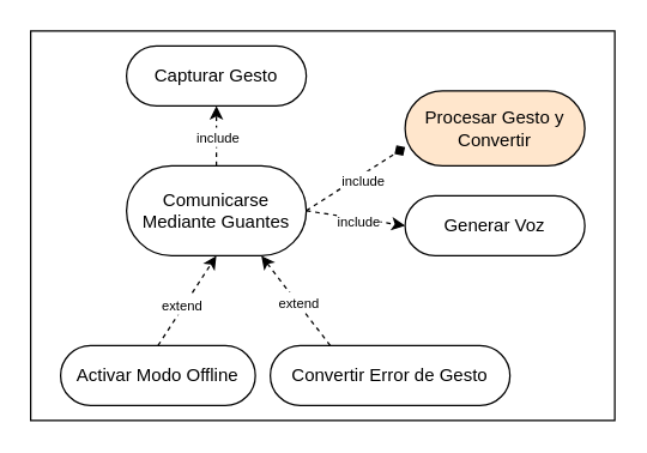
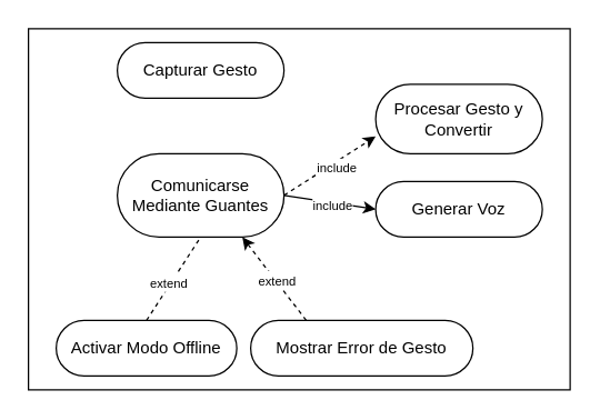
  <mxCell id="0" />
  <mxCell id="1" parent="0" />
  <mxCell id="2" value="" style="rounded=0;whiteSpace=wrap;html=1;" vertex="1" parent="1"><mxGeometry x="20" y="20" width="390" height="260" as="geometry" /></mxCell>
- <mxCell id="3" style="rounded=0;orthogonalLoop=1;jettySize=auto;html=1;exitX=0.5;exitY=0;exitDx=0;exitDy=0;entryX=0.5;entryY=1;entryDx=0;entryDy=0;dashed=1;" edge="1" parent="1" source="9" target="10"><mxGeometry relative="1" as="geometry"><mxPoint x="110" y="145" as="sourcePoint" /><mxPoint x="110" y="90" as="targetPoint" /></mxGeometry></mxCell>
- <mxCell id="4" value="&lt;font style=&quot;font-size: 9px;&quot;&gt;include&lt;/font&gt;" style="edgeLabel;html=1;align=center;verticalAlign=middle;resizable=0;points=[];" vertex="1" connectable="0" parent="3"><mxGeometry x="-0.318" y="-3" relative="1" as="geometry"><mxPoint x="-3" y="-6" as="offset" /></mxGeometry></mxCell>
- <mxCell id="5" style="rounded=0;orthogonalLoop=1;jettySize=auto;html=1;exitX=1;exitY=0.5;exitDx=0;exitDy=0;dashed=1;entryX=0;entryY=0.75;entryDx=0;entryDy=0;endArrow=diamond;" edge="1" parent="1" source="9" target="11"><mxGeometry relative="1" as="geometry" /></mxCell>
+ <mxCell id="5" style="rounded=0;orthogonalLoop=1;jettySize=auto;html=1;exitX=1;exitY=0.5;exitDx=0;exitDy=0;dashed=1;entryX=0;entryY=0.75;entryDx=0;entryDy=0;" edge="1" parent="1" source="9" target="11"><mxGeometry relative="1" as="geometry" /></mxCell>
  <mxCell id="6" value="&lt;font style=&quot;font-size: 9px;&quot;&gt;include&lt;/font&gt;" style="edgeLabel;html=1;align=center;verticalAlign=middle;resizable=0;points=[];" vertex="1" connectable="0" parent="5"><mxGeometry x="-0.029" relative="1" as="geometry"><mxPoint x="6" as="offset" /></mxGeometry></mxCell>
- <mxCell id="7" style="rounded=0;orthogonalLoop=1;jettySize=auto;html=1;exitX=1;exitY=0.5;exitDx=0;exitDy=0;entryX=0;entryY=0.5;entryDx=0;entryDy=0;dashed=1;" edge="1" parent="1" source="9" target="12"><mxGeometry relative="1" as="geometry" /></mxCell>
+ <mxCell id="7" style="rounded=0;orthogonalLoop=1;jettySize=auto;html=1;exitX=1;exitY=0.5;exitDx=0;exitDy=0;entryX=0;entryY=0.5;entryDx=0;entryDy=0;dashed=0;" edge="1" parent="1" source="9" target="12"><mxGeometry relative="1" as="geometry" /></mxCell>
  <mxCell id="8" value="&lt;font style=&quot;font-size: 9px;&quot;&gt;include&lt;/font&gt;" style="edgeLabel;html=1;align=center;verticalAlign=middle;resizable=0;points=[];" vertex="1" connectable="0" parent="7"><mxGeometry x="0.034" y="1" relative="1" as="geometry"><mxPoint y="2" as="offset" /></mxGeometry></mxCell>
  <mxCell id="9" value="Comunicarse Mediante Guantes" style="rounded=1;whiteSpace=wrap;html=1;arcSize=50;" vertex="1" parent="1"><mxGeometry x="84" y="110" width="120" height="60" as="geometry" /></mxCell>
  <mxCell id="10" value="Capturar Gesto" style="rounded=1;whiteSpace=wrap;html=1;arcSize=50;" vertex="1" parent="1"><mxGeometry x="84" y="30" width="120" height="40" as="geometry" /></mxCell>
- <mxCell id="11" value="Procesar Gesto y Convertir" style="rounded=1;whiteSpace=wrap;html=1;arcSize=50;fillColor=#ffe6cc;" vertex="1" parent="1"><mxGeometry x="270" y="60" width="120" height="50" as="geometry" /></mxCell>
+ <mxCell id="11" value="Procesar Gesto y Convertir" style="rounded=1;whiteSpace=wrap;html=1;arcSize=50;" vertex="1" parent="1"><mxGeometry x="270" y="60" width="120" height="50" as="geometry" /></mxCell>
  <mxCell id="12" value="Generar Voz" style="rounded=1;whiteSpace=wrap;html=1;arcSize=50;" vertex="1" parent="1"><mxGeometry x="270" y="130" width="120" height="40" as="geometry" /></mxCell>
  <mxCell id="13" style="rounded=0;orthogonalLoop=1;jettySize=auto;html=1;exitX=0.25;exitY=0;exitDx=0;exitDy=0;dashed=1;entryX=0.75;entryY=1;entryDx=0;entryDy=0;" edge="1" parent="1" source="15" target="9"><mxGeometry relative="1" as="geometry"><mxPoint x="140" y="170" as="targetPoint" /></mxGeometry></mxCell>
  <mxCell id="14" value="&lt;font style=&quot;font-size: 9px;&quot;&gt;extend&lt;/font&gt;" style="edgeLabel;html=1;align=center;verticalAlign=middle;resizable=0;points=[];" vertex="1" connectable="0" parent="13"><mxGeometry x="-0.015" y="-1" relative="1" as="geometry"><mxPoint as="offset" /></mxGeometry></mxCell>
- <mxCell id="15" value="Convertir Error de Gesto" style="rounded=1;whiteSpace=wrap;html=1;arcSize=50;" vertex="1" parent="1"><mxGeometry x="180" y="230" width="160" height="40" as="geometry" /></mxCell>
- <mxCell id="16" style="rounded=0;orthogonalLoop=1;jettySize=auto;html=1;exitX=0.5;exitY=0;exitDx=0;exitDy=0;entryX=0.5;entryY=1;entryDx=0;entryDy=0;dashed=1;" edge="1" parent="1" source="18" target="9"><mxGeometry relative="1" as="geometry" /></mxCell>
+ <mxCell id="15" value="Mostrar Error de Gesto" style="rounded=1;whiteSpace=wrap;html=1;arcSize=50;" vertex="1" parent="1"><mxGeometry x="180" y="230" width="160" height="40" as="geometry" /></mxCell>
+ <mxCell id="16" style="rounded=0;orthogonalLoop=1;jettySize=auto;html=1;exitX=0.5;exitY=0;exitDx=0;exitDy=0;entryX=0.5;entryY=1;entryDx=0;entryDy=0;dashed=1;endArrow=none;" edge="1" parent="1" source="18" target="9"><mxGeometry relative="1" as="geometry" /></mxCell>
  <mxCell id="17" value="&lt;font style=&quot;font-size: 9px;&quot;&gt;extend&lt;/font&gt;" style="edgeLabel;html=1;align=center;verticalAlign=middle;resizable=0;points=[];" vertex="1" connectable="0" parent="16"><mxGeometry x="-0.112" y="2" relative="1" as="geometry"><mxPoint as="offset" /></mxGeometry></mxCell>
  <mxCell id="18" value="Activar Modo Offline" style="rounded=1;whiteSpace=wrap;html=1;arcSize=50;" vertex="1" parent="1"><mxGeometry x="40" y="230" width="130" height="40" as="geometry" /></mxCell>
